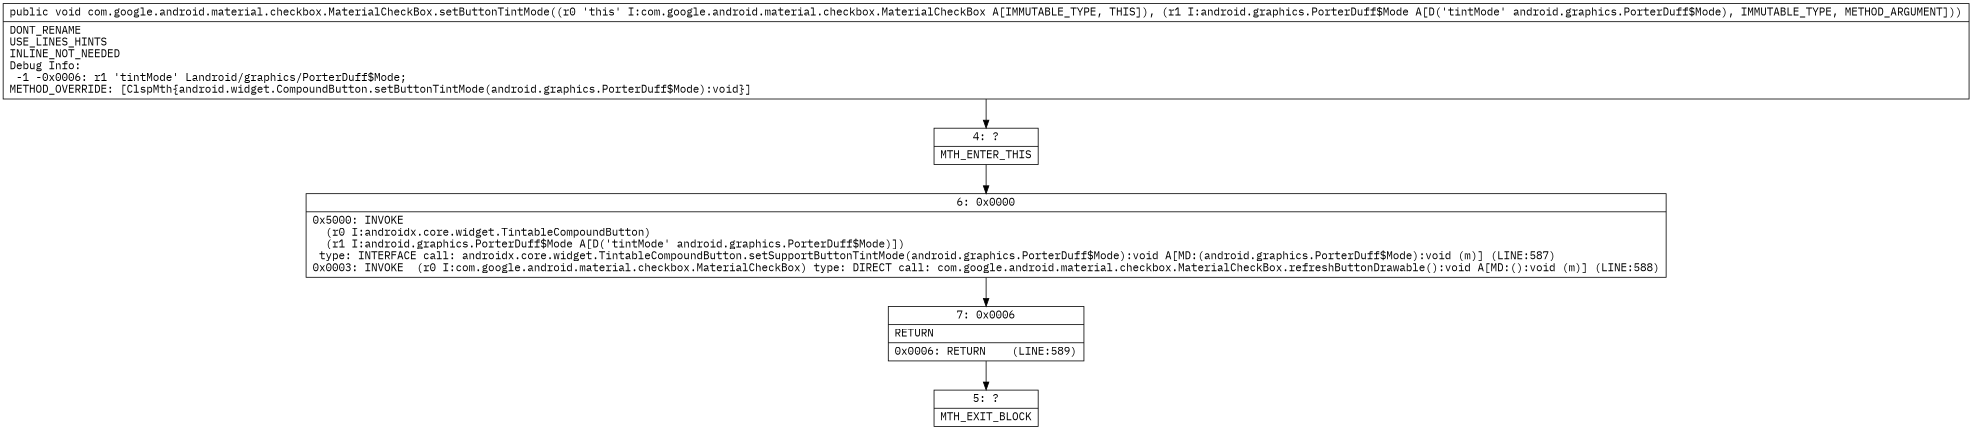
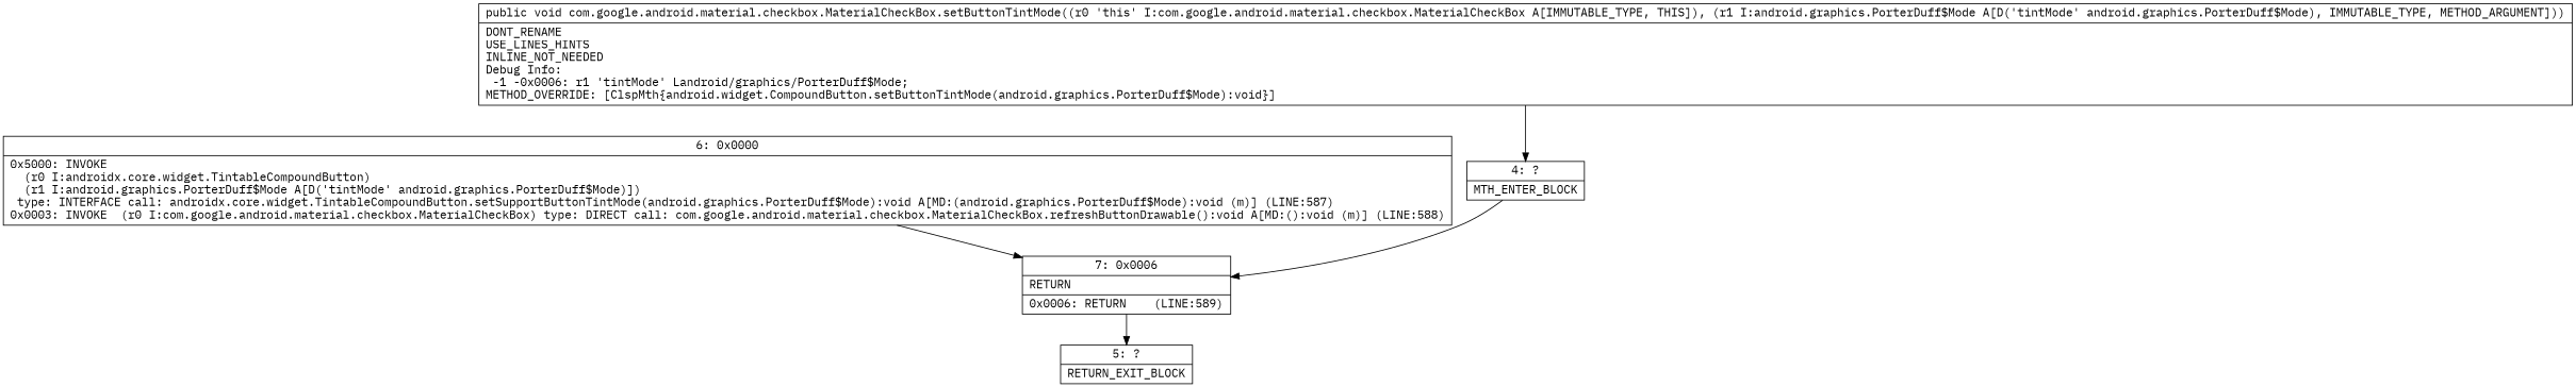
  digraph {
    fontname="IBM Plex Mono"
    node [fontname="IBM Plex Mono" shape=record]
    edge [fontname="IBM Plex Mono"]
-   n1 [label="{4\:\ ?|MTH_ENTER_THIS\l}"]
+   n1 [label="{4\:\ ?|MTH_ENTER_BLOCK\l}"]
    n2 [label="{6\:\ 0x0000|0x5000: INVOKE  \l  (r0 I:androidx.core.widget.TintableCompoundButton)\l  (r1 I:android.graphics.PorterDuff$Mode A[D('tintMode' android.graphics.PorterDuff$Mode)])\l type: INTERFACE call: androidx.core.widget.TintableCompoundButton.setSupportButtonTintMode(android.graphics.PorterDuff$Mode):void A[MD:(android.graphics.PorterDuff$Mode):void (m)] (LINE:587)\l0x0003: INVOKE  (r0 I:com.google.android.material.checkbox.MaterialCheckBox) type: DIRECT call: com.google.android.material.checkbox.MaterialCheckBox.refreshButtonDrawable():void A[MD:():void (m)] (LINE:588)\l}"]
    n3 [label="{7\:\ 0x0006|RETURN\l|0x0006: RETURN    (LINE:589)\l}"]
-   n4 [label="{5\:\ ?|MTH_EXIT_BLOCK\l}"]
+   n4 [label="{5\:\ ?|RETURN_EXIT_BLOCK\l}"]
    n5 [label="{public void com.google.android.material.checkbox.MaterialCheckBox.setButtonTintMode((r0 'this' I:com.google.android.material.checkbox.MaterialCheckBox A[IMMUTABLE_TYPE, THIS]), (r1 I:android.graphics.PorterDuff$Mode A[D('tintMode' android.graphics.PorterDuff$Mode), IMMUTABLE_TYPE, METHOD_ARGUMENT]))  | DONT_RENAME\lUSE_LINES_HINTS\lINLINE_NOT_NEEDED\lDebug Info:\l  \-1 \-0x0006: r1 'tintMode' Landroid\/graphics\/PorterDuff$Mode;\lMETHOD_OVERRIDE: [ClspMth\{android.widget.CompoundButton.setButtonTintMode(android.graphics.PorterDuff$Mode):void\}]\l}"]
-   n1 -> n2
+   n1 -> n3
    n2 -> n3
    n3 -> n4
    n5 -> n1
  }
